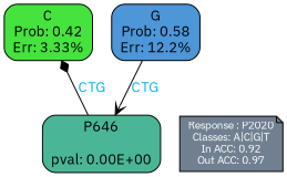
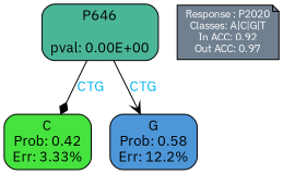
  digraph {
    fontname="IBM Plex Sans"
    ranksep=equally
    splines=polylines
    node [color=black fontname="IBM Plex Sans" shape=box style="filled, rounded"]
    edge [fontcolor=deepskyblue2 fontname="IBM Plex Sans"]
    n1 [fillcolor="#46e23e" label="C\nProb: 0.42\nErr: 3.33%"]
    n2 [fillcolor="#4d96d8" label="G\nProb: 0.58\nErr: 12.2%"]
    n3 [align=left fillcolor=slategray fontcolor=white fontsize=10 label="Response : P2020\nClasses: A|C|G|T\nIn ACC: 0.92\nOut ACC: 0.97\n" shape=note style=filled]
    n4 [fillcolor="#4ab697" label="P646\n\npval: 0.00E+00"]
    subgraph sub_1 {
      rank=same
      n1
      n2
    }
    subgraph sub_2 {
      rank=same
      n3
      n4
    }
    n4 -> n1 [arrowhead=diamond label=CTG]
-   n2 -> n4 [arrowhead=vee label=CTG]
+   n4 -> n2 [arrowhead=vee label=CTG]
  }
